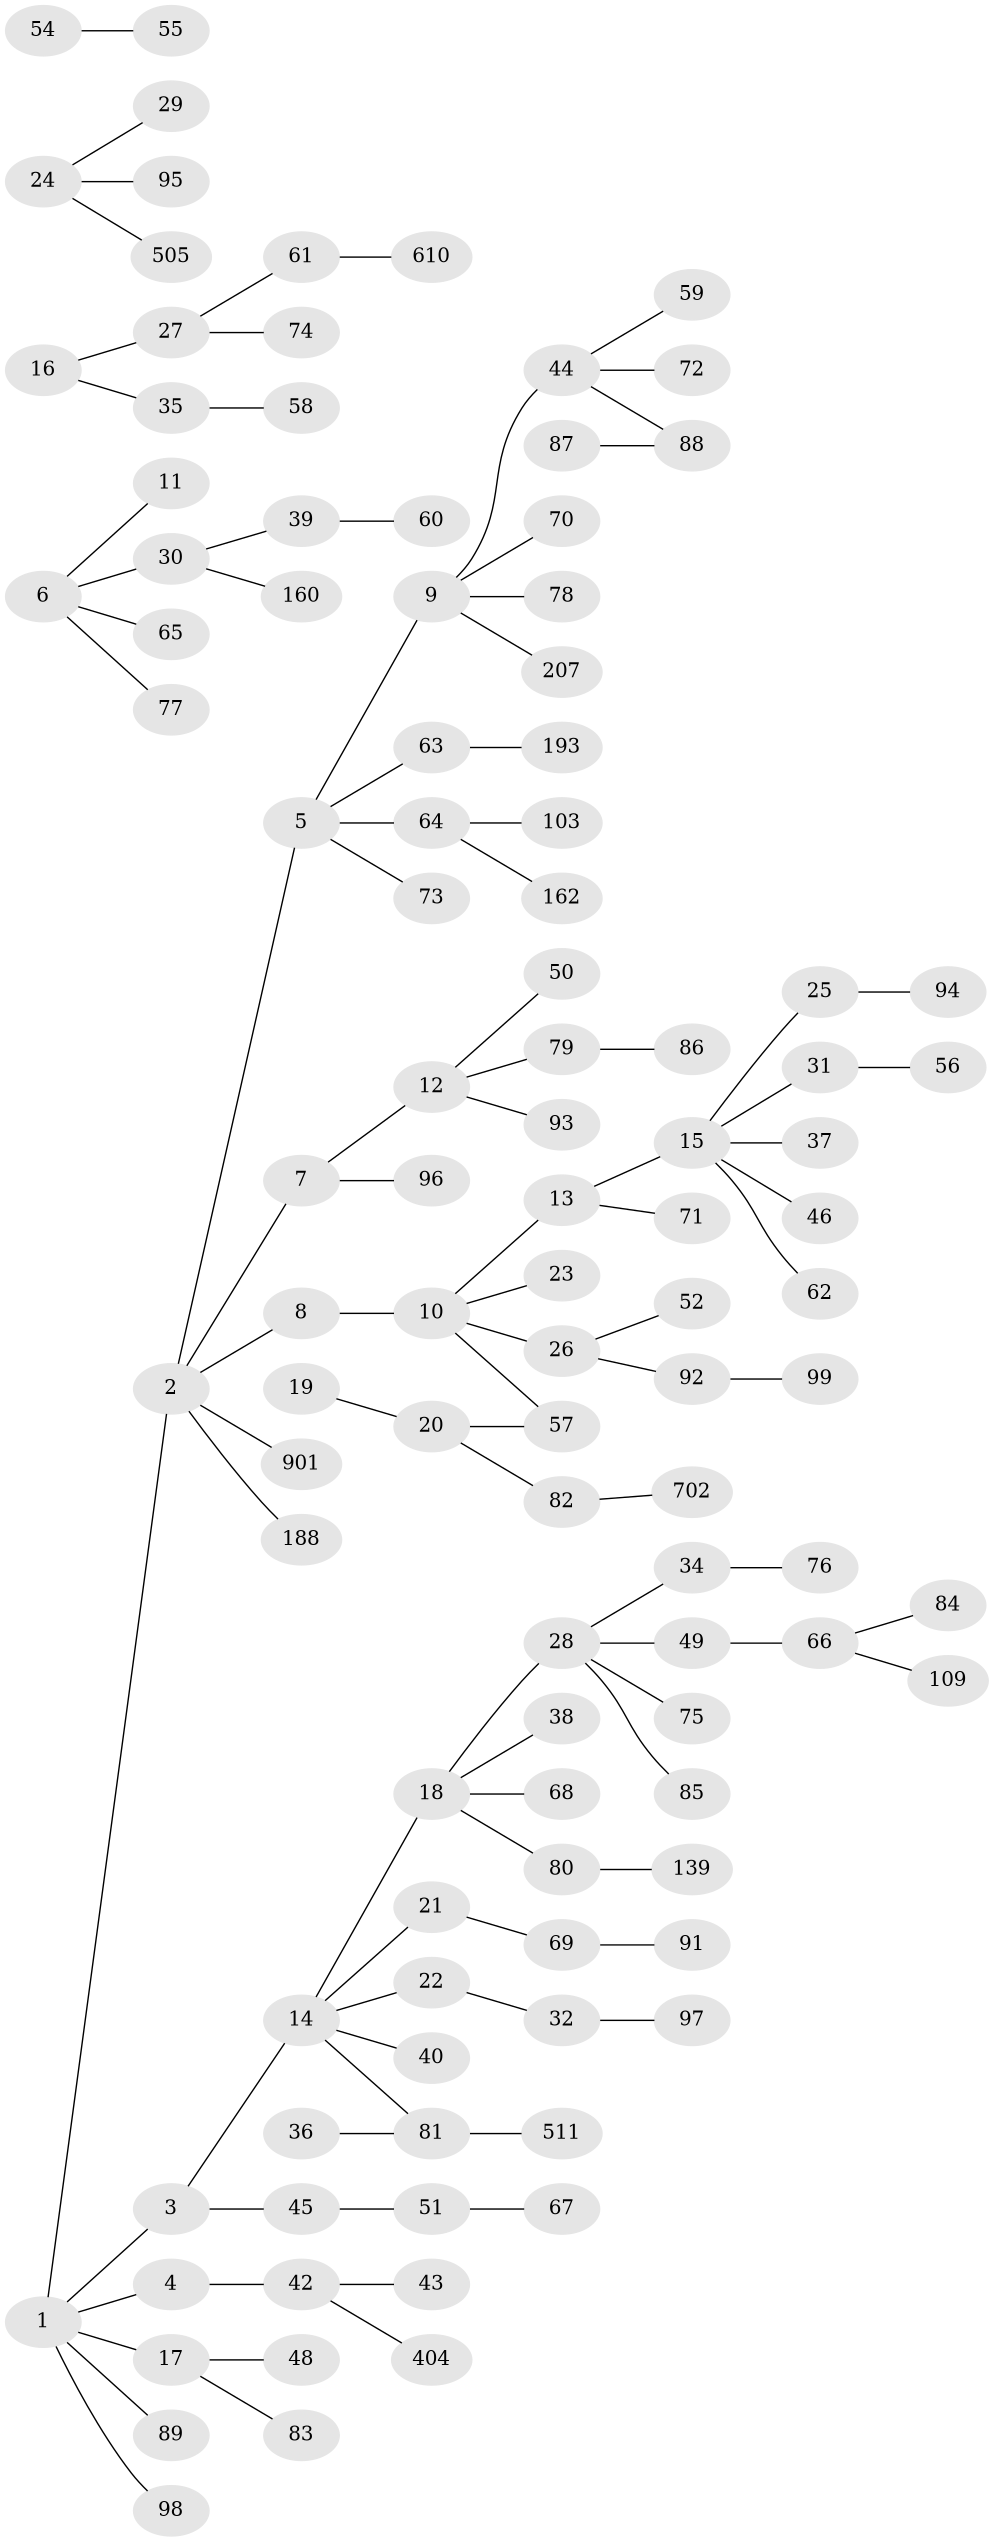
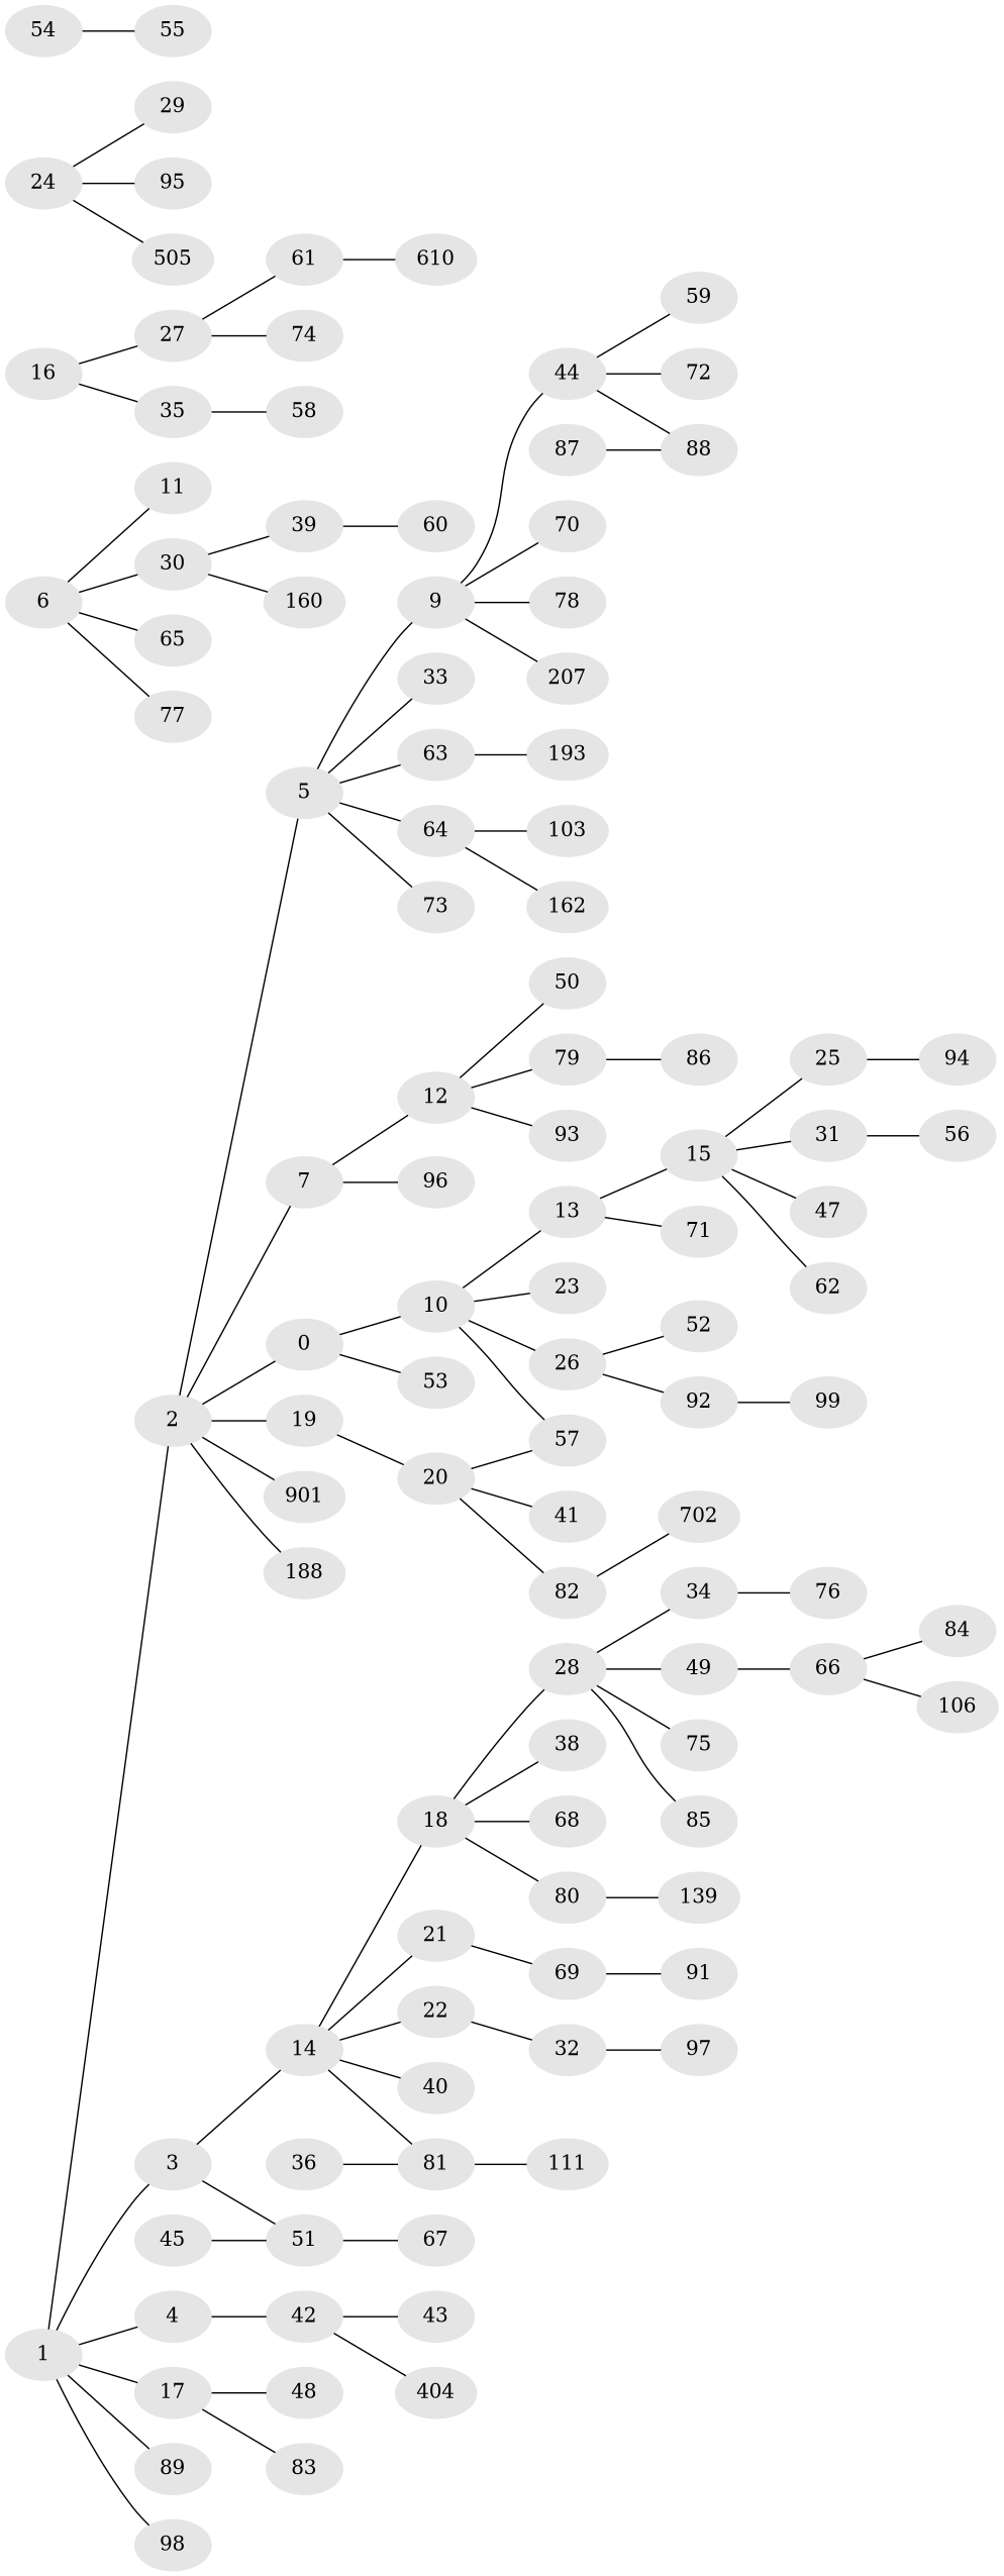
  graph {
    rankdir=LR
    node [color=gray90 style=filled]
    1
    2
    3
    4
    17
    89
    98
    5
    7
-   8
+   8 [label=0]
    19
    n12 [label=901]
    n13 [label=188]
    14
    45
    42
    48
    83
    9
+   33
    63
    64
    73
    12
    96
    10
+   53
    20
    18
    21
    22
    40
    81
    51
    6
    11
    30
    65
    77
    44
    70
    78
    n43 [label=207]
    n44 [label=193]
    103
    n46 [label=162]
    39
    n48 [label=160]
    50
    79
    93
    13
    23
    26
    57
    59
    72
    88
    15
    71
    52
    92
    86
    25
    31
-   37
-   46
+   37 [label=47]
    62
    28
    38
    68
    80
    69
    32
    36
    16
    27
    35
    94
    56
    61
    74
    58
    43
    n85 [label=404]
    34
    49
    75
    85
    n90 [label=139]
+   41
    82
    24
    29
    95
    n96 [label=505]
    n97 [label=702]
    91
    97
    99
    n101 [label=610]
    76
    66
    60
    54
    55
-   111 [label=511]
+   111
    87
    67
    84
-   106 [label=109]
+   106
    1 -- 2
    1 -- 3
    1 -- 4
    1 -- 17
    1 -- 89
    1 -- 98
    2 -- 5
    2 -- 7
    2 -- 8
+   2 -- 19
    2 -- n12
    2 -- n13
    3 -- 14
-   3 -- 45
+   3 -- 51
    4 -- 42
    17 -- 48
    17 -- 83
    5 -- 9
+   5 -- 33
    5 -- 63
    5 -- 64
    5 -- 73
    7 -- 12
    7 -- 96
    8 -- 10
+   8 -- 53
    19 -- 20
    14 -- 18
    14 -- 21
    14 -- 22
    14 -- 40
    14 -- 81
    45 -- 51
    42 -- 43
    42 -- n85
    9 -- 44
    9 -- 70
    9 -- 78
    9 -- n43
    63 -- n44
    64 -- 103
    64 -- n46
    12 -- 50
    12 -- 79
    12 -- 93
    10 -- 13
    10 -- 23
    10 -- 26
    10 -- 57
    20 -- 57
+   20 -- 41
    20 -- 82
    18 -- 28
    18 -- 38
    18 -- 68
    18 -- 80
    21 -- 69
    22 -- 32
    81 -- 111
    51 -- 67
    6 -- 11
    6 -- 30
    6 -- 65
    6 -- 77
    30 -- 39
    30 -- n48
    44 -- 59
    44 -- 72
    44 -- 88
    39 -- 60
    79 -- 86
    13 -- 15
    13 -- 71
    26 -- 52
    26 -- 92
    15 -- 25
    15 -- 31
    15 -- 37
-   15 -- 46
    15 -- 62
    92 -- 99
    25 -- 94
    31 -- 56
    28 -- 34
    28 -- 49
    28 -- 75
    28 -- 85
    80 -- n90
    69 -- 91
    32 -- 97
    36 -- 81
    16 -- 27
    16 -- 35
    27 -- 61
    27 -- 74
    35 -- 58
    61 -- n101
    34 -- 76
    49 -- 66
    82 -- n97
    24 -- 29
    24 -- 95
    24 -- n96
    66 -- 84
    66 -- 106
    54 -- 55
    87 -- 88
  }
